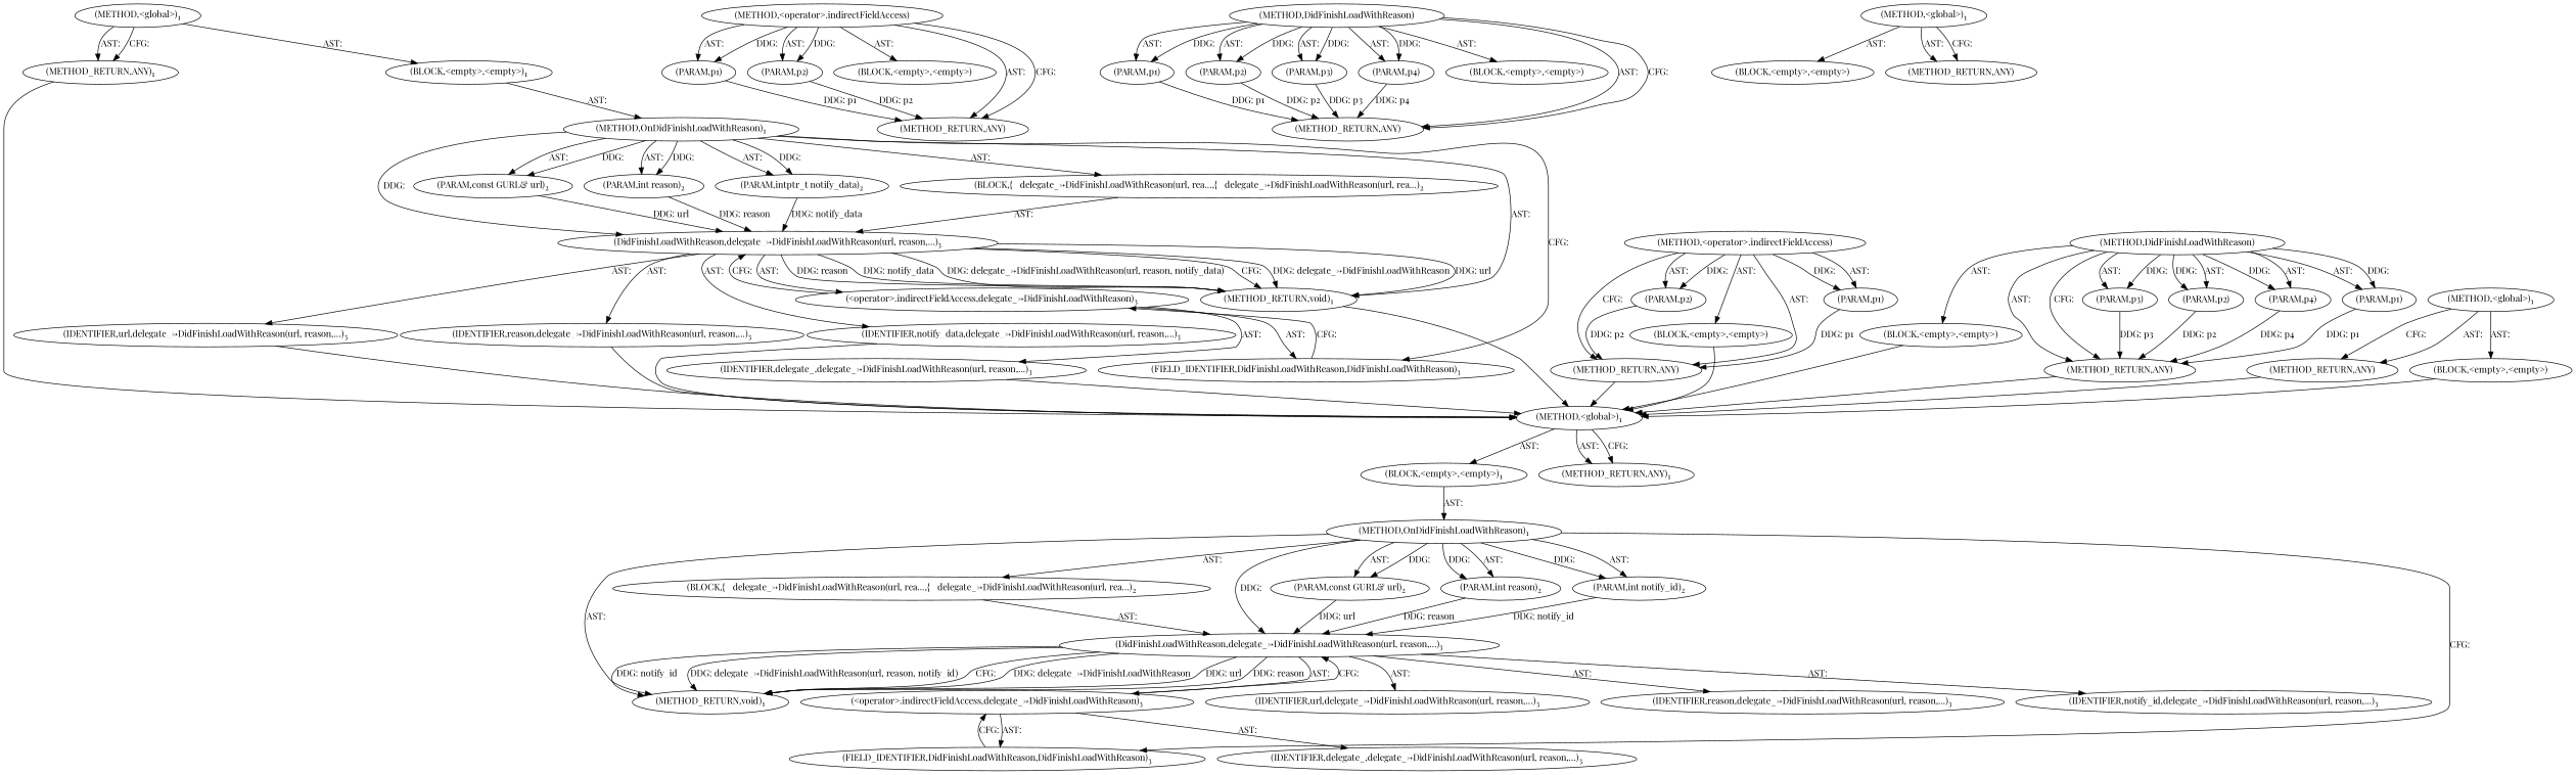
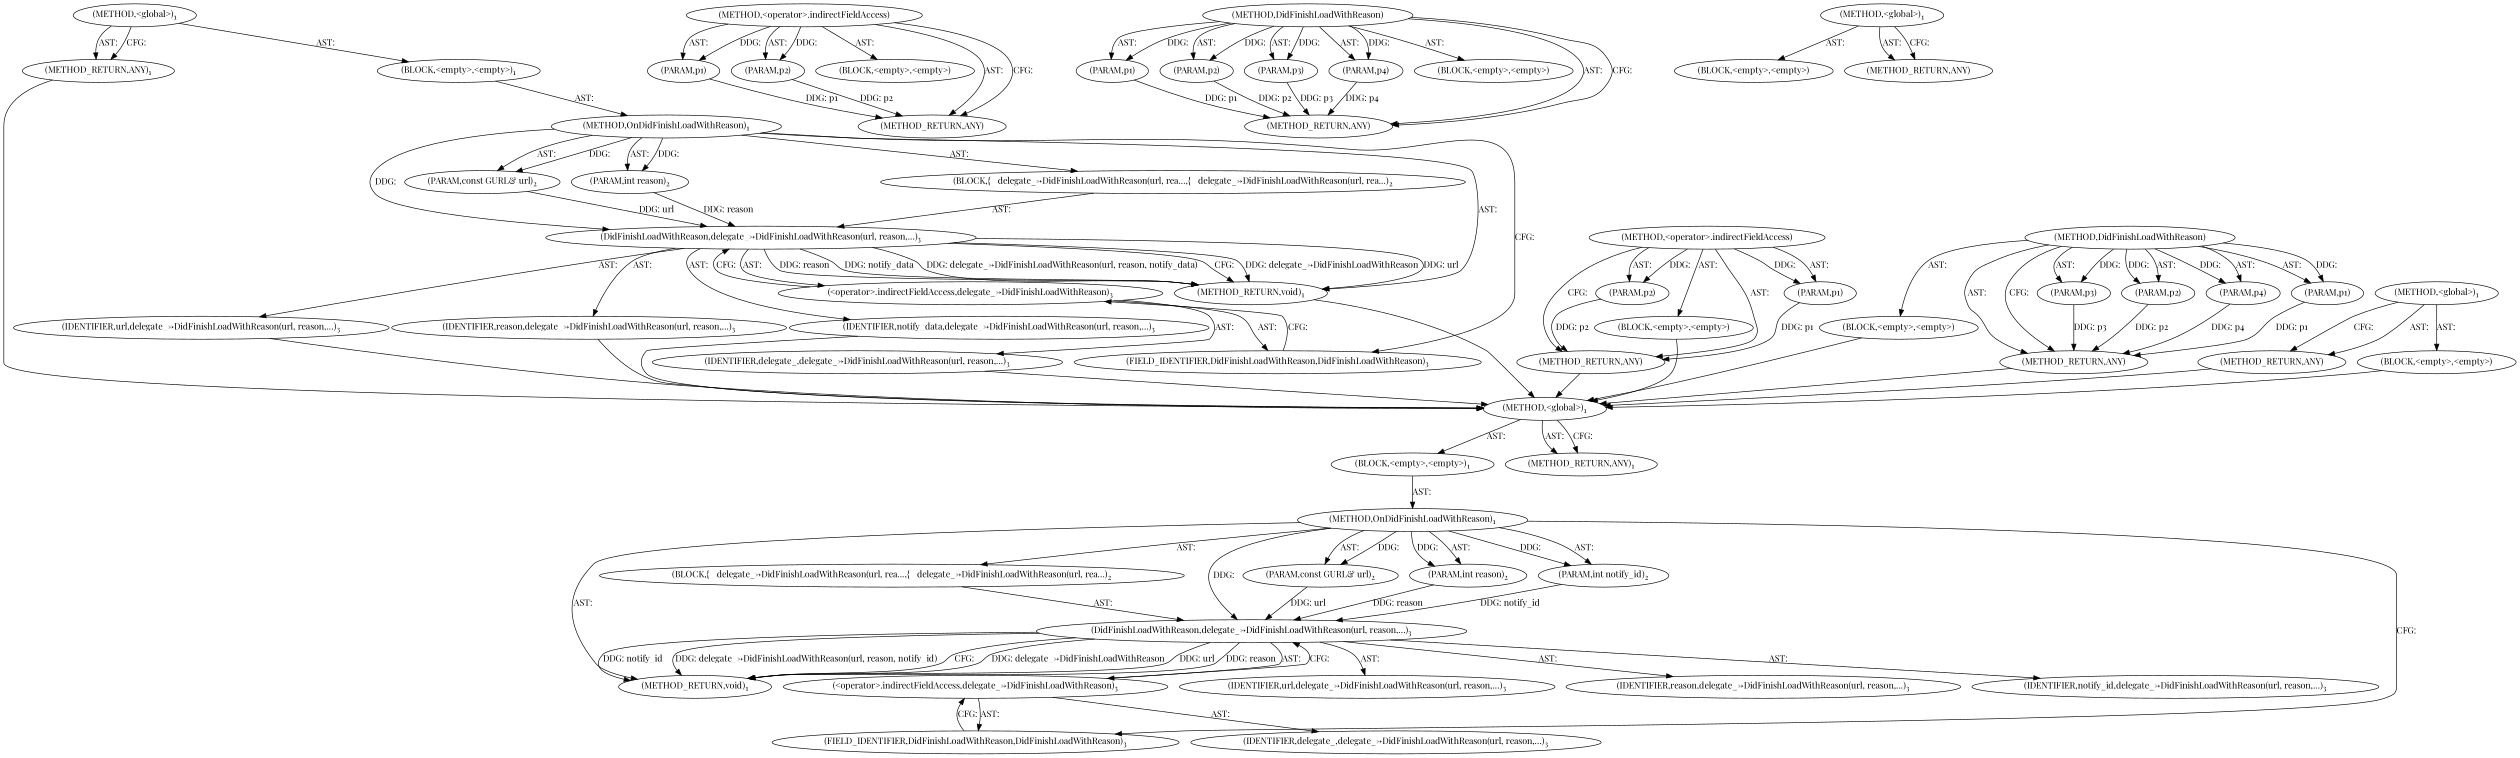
  digraph {
    fontname="Playfair Display"
    node [fontname="Playfair Display"]
    edge [fontname="Playfair Display"]
    n1 [label=<(METHOD,&lt;global&gt;)<SUB>1</SUB>>]
    n2 [label=<(BLOCK,&lt;empty&gt;,&lt;empty&gt;)<SUB>1</SUB>>]
    n3 [label=<(METHOD_RETURN,ANY)<SUB>1</SUB>>]
    n4 [label=<(METHOD,OnDidFinishLoadWithReason)<SUB>1</SUB>>]
    n5 [label=<(PARAM,const GURL&amp; url)<SUB>2</SUB>>]
    n6 [label=<(PARAM,int reason)<SUB>2</SUB>>]
-   n7 [label=<(PARAM,intptr_t notify_data)<SUB>2</SUB>>]
    n8 [label=<(BLOCK,{   delegate_-&gt;DidFinishLoadWithReason(url, rea...,{   delegate_-&gt;DidFinishLoadWithReason(url, rea...)<SUB>2</SUB>>]
    n9 [label=<(DidFinishLoadWithReason,delegate_-&gt;DidFinishLoadWithReason(url, reason,...)<SUB>3</SUB>>]
    n10 [label=<(FIELD_IDENTIFIER,DidFinishLoadWithReason,DidFinishLoadWithReason)<SUB>3</SUB>>]
    n11 [label=<(METHOD_RETURN,void)<SUB>1</SUB>>]
    n12 [label=<(&lt;operator&gt;.indirectFieldAccess,delegate_-&gt;DidFinishLoadWithReason)<SUB>3</SUB>>]
    n13 [label=<(IDENTIFIER,url,delegate_-&gt;DidFinishLoadWithReason(url, reason,...)<SUB>3</SUB>>]
    n14 [label=<(IDENTIFIER,reason,delegate_-&gt;DidFinishLoadWithReason(url, reason,...)<SUB>3</SUB>>]
    n15 [label=<(IDENTIFIER,notify_data,delegate_-&gt;DidFinishLoadWithReason(url, reason,...)<SUB>3</SUB>>]
    n16 [label=<(IDENTIFIER,delegate_,delegate_-&gt;DidFinishLoadWithReason(url, reason,...)<SUB>3</SUB>>]
    n17 [label=<(METHOD,&lt;global&gt;)<SUB>1</SUB>>]
    n18 [label=<(METHOD,&lt;operator&gt;.indirectFieldAccess)>]
    n19 [label=<(PARAM,p1)>]
    n20 [label=<(PARAM,p2)>]
    n21 [label=<(BLOCK,&lt;empty&gt;,&lt;empty&gt;)>]
    n22 [label=<(METHOD_RETURN,ANY)>]
    n23 [label=<(METHOD,DidFinishLoadWithReason)>]
    n24 [label=<(PARAM,p1)>]
    n25 [label=<(PARAM,p2)>]
    n26 [label=<(PARAM,p3)>]
    n27 [label=<(PARAM,p4)>]
    n28 [label=<(BLOCK,&lt;empty&gt;,&lt;empty&gt;)>]
    n29 [label=<(METHOD_RETURN,ANY)>]
    n30 [label=<(METHOD,&lt;global&gt;)<SUB>1</SUB>>]
    n31 [label=<(BLOCK,&lt;empty&gt;,&lt;empty&gt;)>]
    n32 [label=<(METHOD_RETURN,ANY)>]
    n33 [label=<(BLOCK,&lt;empty&gt;,&lt;empty&gt;)<SUB>1</SUB>>]
    n34 [label=<(METHOD_RETURN,ANY)<SUB>1</SUB>>]
    n35 [label=<(METHOD,OnDidFinishLoadWithReason)<SUB>1</SUB>>]
    n36 [label=<(PARAM,const GURL&amp; url)<SUB>2</SUB>>]
    n37 [label=<(PARAM,int reason)<SUB>2</SUB>>]
    n38 [label=<(PARAM,int notify_id)<SUB>2</SUB>>]
    n39 [label=<(BLOCK,{   delegate_-&gt;DidFinishLoadWithReason(url, rea...,{   delegate_-&gt;DidFinishLoadWithReason(url, rea...)<SUB>2</SUB>>]
    n40 [label=<(DidFinishLoadWithReason,delegate_-&gt;DidFinishLoadWithReason(url, reason,...)<SUB>3</SUB>>]
    n41 [label=<(FIELD_IDENTIFIER,DidFinishLoadWithReason,DidFinishLoadWithReason)<SUB>3</SUB>>]
    n42 [label=<(METHOD_RETURN,void)<SUB>1</SUB>>]
    n43 [label=<(&lt;operator&gt;.indirectFieldAccess,delegate_-&gt;DidFinishLoadWithReason)<SUB>3</SUB>>]
    n44 [label=<(IDENTIFIER,url,delegate_-&gt;DidFinishLoadWithReason(url, reason,...)<SUB>3</SUB>>]
    n45 [label=<(IDENTIFIER,reason,delegate_-&gt;DidFinishLoadWithReason(url, reason,...)<SUB>3</SUB>>]
    n46 [label=<(IDENTIFIER,notify_id,delegate_-&gt;DidFinishLoadWithReason(url, reason,...)<SUB>3</SUB>>]
    n47 [label=<(IDENTIFIER,delegate_,delegate_-&gt;DidFinishLoadWithReason(url, reason,...)<SUB>3</SUB>>]
    n48 [label=<(METHOD,&lt;operator&gt;.indirectFieldAccess)>]
    n49 [label=<(PARAM,p1)>]
    n50 [label=<(PARAM,p2)>]
    n51 [label=<(BLOCK,&lt;empty&gt;,&lt;empty&gt;)>]
    n52 [label=<(METHOD_RETURN,ANY)>]
    n53 [label=<(METHOD,DidFinishLoadWithReason)>]
    n54 [label=<(PARAM,p1)>]
    n55 [label=<(PARAM,p2)>]
    n56 [label=<(PARAM,p3)>]
    n57 [label=<(PARAM,p4)>]
    n58 [label=<(BLOCK,&lt;empty&gt;,&lt;empty&gt;)>]
    n59 [label=<(METHOD_RETURN,ANY)>]
    n60 [label=<(METHOD,&lt;global&gt;)<SUB>1</SUB>>]
    n61 [label=<(BLOCK,&lt;empty&gt;,&lt;empty&gt;)>]
    n62 [label=<(METHOD_RETURN,ANY)>]
    n1 -> n2 [label="AST: "]
    n1 -> n3 [label="AST: "]
    n1 -> n3 [label="CFG: "]
    n2 -> n4 [label="AST: "]
    n3 -> n17
    n4 -> n5 [label="AST: "]
    n4 -> n5 [label="DDG: "]
    n4 -> n6 [label="AST: "]
    n4 -> n6 [label="DDG: "]
-   n4 -> n7 [label="AST: "]
-   n4 -> n7 [label="DDG: "]
    n4 -> n8 [label="AST: "]
    n4 -> n9 [label="DDG: "]
    n4 -> n10 [label="CFG: "]
    n4 -> n11 [label="AST: "]
    n5 -> n9 [label="DDG: url"]
    n6 -> n9 [label="DDG: reason"]
-   n7 -> n9 [label="DDG: notify_data"]
    n8 -> n9 [label="AST: "]
    n9 -> n11 [label="CFG: "]
    n9 -> n11 [label="DDG: delegate_-&gt;DidFinishLoadWithReason"]
    n9 -> n11 [label="DDG: url"]
    n9 -> n11 [label="DDG: reason"]
    n9 -> n11 [label="DDG: notify_data"]
    n9 -> n11 [label="DDG: delegate_-&gt;DidFinishLoadWithReason(url, reason, notify_data)"]
    n9 -> n12 [label="AST: "]
    n9 -> n13 [label="AST: "]
    n9 -> n14 [label="AST: "]
    n9 -> n15 [label="AST: "]
    n10 -> n12 [label="CFG: "]
    n11 -> n17
    n12 -> n9 [label="CFG: "]
    n12 -> n10 [label="AST: "]
    n12 -> n16 [label="AST: "]
    n13 -> n17
    n14 -> n17
    n15 -> n17
    n16 -> n17
    n17 -> n33 [label="AST: "]
    n17 -> n34 [label="AST: "]
    n17 -> n34 [label="CFG: "]
    n18 -> n19 [label="AST: "]
    n18 -> n19 [label="DDG: "]
    n18 -> n20 [label="AST: "]
    n18 -> n20 [label="DDG: "]
    n18 -> n21 [label="AST: "]
    n18 -> n22 [label="AST: "]
    n18 -> n22 [label="CFG: "]
    n19 -> n22 [label="DDG: p1"]
    n20 -> n22 [label="DDG: p2"]
    n21 -> n17
    n22 -> n17
    n23 -> n24 [label="AST: "]
    n23 -> n24 [label="DDG: "]
    n23 -> n25 [label="AST: "]
    n23 -> n25 [label="DDG: "]
    n23 -> n26 [label="AST: "]
    n23 -> n26 [label="DDG: "]
    n23 -> n27 [label="AST: "]
    n23 -> n27 [label="DDG: "]
    n23 -> n28 [label="AST: "]
    n23 -> n29 [label="AST: "]
    n23 -> n29 [label="CFG: "]
    n24 -> n29 [label="DDG: p1"]
    n25 -> n29 [label="DDG: p2"]
    n26 -> n29 [label="DDG: p3"]
    n27 -> n29 [label="DDG: p4"]
    n28 -> n17
    n29 -> n17
    n30 -> n31 [label="AST: "]
    n30 -> n32 [label="AST: "]
    n30 -> n32 [label="CFG: "]
    n31 -> n17
    n32 -> n17
    n33 -> n35 [label="AST: "]
    n35 -> n36 [label="AST: "]
    n35 -> n36 [label="DDG: "]
    n35 -> n37 [label="AST: "]
    n35 -> n37 [label="DDG: "]
    n35 -> n38 [label="AST: "]
    n35 -> n38 [label="DDG: "]
    n35 -> n39 [label="AST: "]
    n35 -> n40 [label="DDG: "]
    n35 -> n41 [label="CFG: "]
    n35 -> n42 [label="AST: "]
    n36 -> n40 [label="DDG: url"]
    n37 -> n40 [label="DDG: reason"]
    n38 -> n40 [label="DDG: notify_id"]
    n39 -> n40 [label="AST: "]
    n40 -> n42 [label="CFG: "]
    n40 -> n42 [label="DDG: delegate_-&gt;DidFinishLoadWithReason"]
    n40 -> n42 [label="DDG: url"]
    n40 -> n42 [label="DDG: reason"]
    n40 -> n42 [label="DDG: notify_id"]
    n40 -> n42 [label="DDG: delegate_-&gt;DidFinishLoadWithReason(url, reason, notify_id)"]
    n40 -> n43 [label="AST: "]
    n40 -> n44 [label="AST: "]
    n40 -> n45 [label="AST: "]
    n40 -> n46 [label="AST: "]
    n41 -> n43 [label="CFG: "]
    n43 -> n40 [label="CFG: "]
    n43 -> n41 [label="AST: "]
    n43 -> n47 [label="AST: "]
    n48 -> n49 [label="AST: "]
    n48 -> n49 [label="DDG: "]
    n48 -> n50 [label="AST: "]
    n48 -> n50 [label="DDG: "]
    n48 -> n51 [label="AST: "]
    n48 -> n52 [label="AST: "]
    n48 -> n52 [label="CFG: "]
    n49 -> n52 [label="DDG: p1"]
    n50 -> n52 [label="DDG: p2"]
    n53 -> n54 [label="AST: "]
    n53 -> n54 [label="DDG: "]
    n53 -> n55 [label="AST: "]
    n53 -> n55 [label="DDG: "]
    n53 -> n56 [label="AST: "]
    n53 -> n56 [label="DDG: "]
    n53 -> n57 [label="AST: "]
    n53 -> n57 [label="DDG: "]
    n53 -> n58 [label="AST: "]
    n53 -> n59 [label="AST: "]
    n53 -> n59 [label="CFG: "]
    n54 -> n59 [label="DDG: p1"]
    n55 -> n59 [label="DDG: p2"]
    n56 -> n59 [label="DDG: p3"]
    n57 -> n59 [label="DDG: p4"]
    n60 -> n61 [label="AST: "]
    n60 -> n62 [label="AST: "]
    n60 -> n62 [label="CFG: "]
  }
